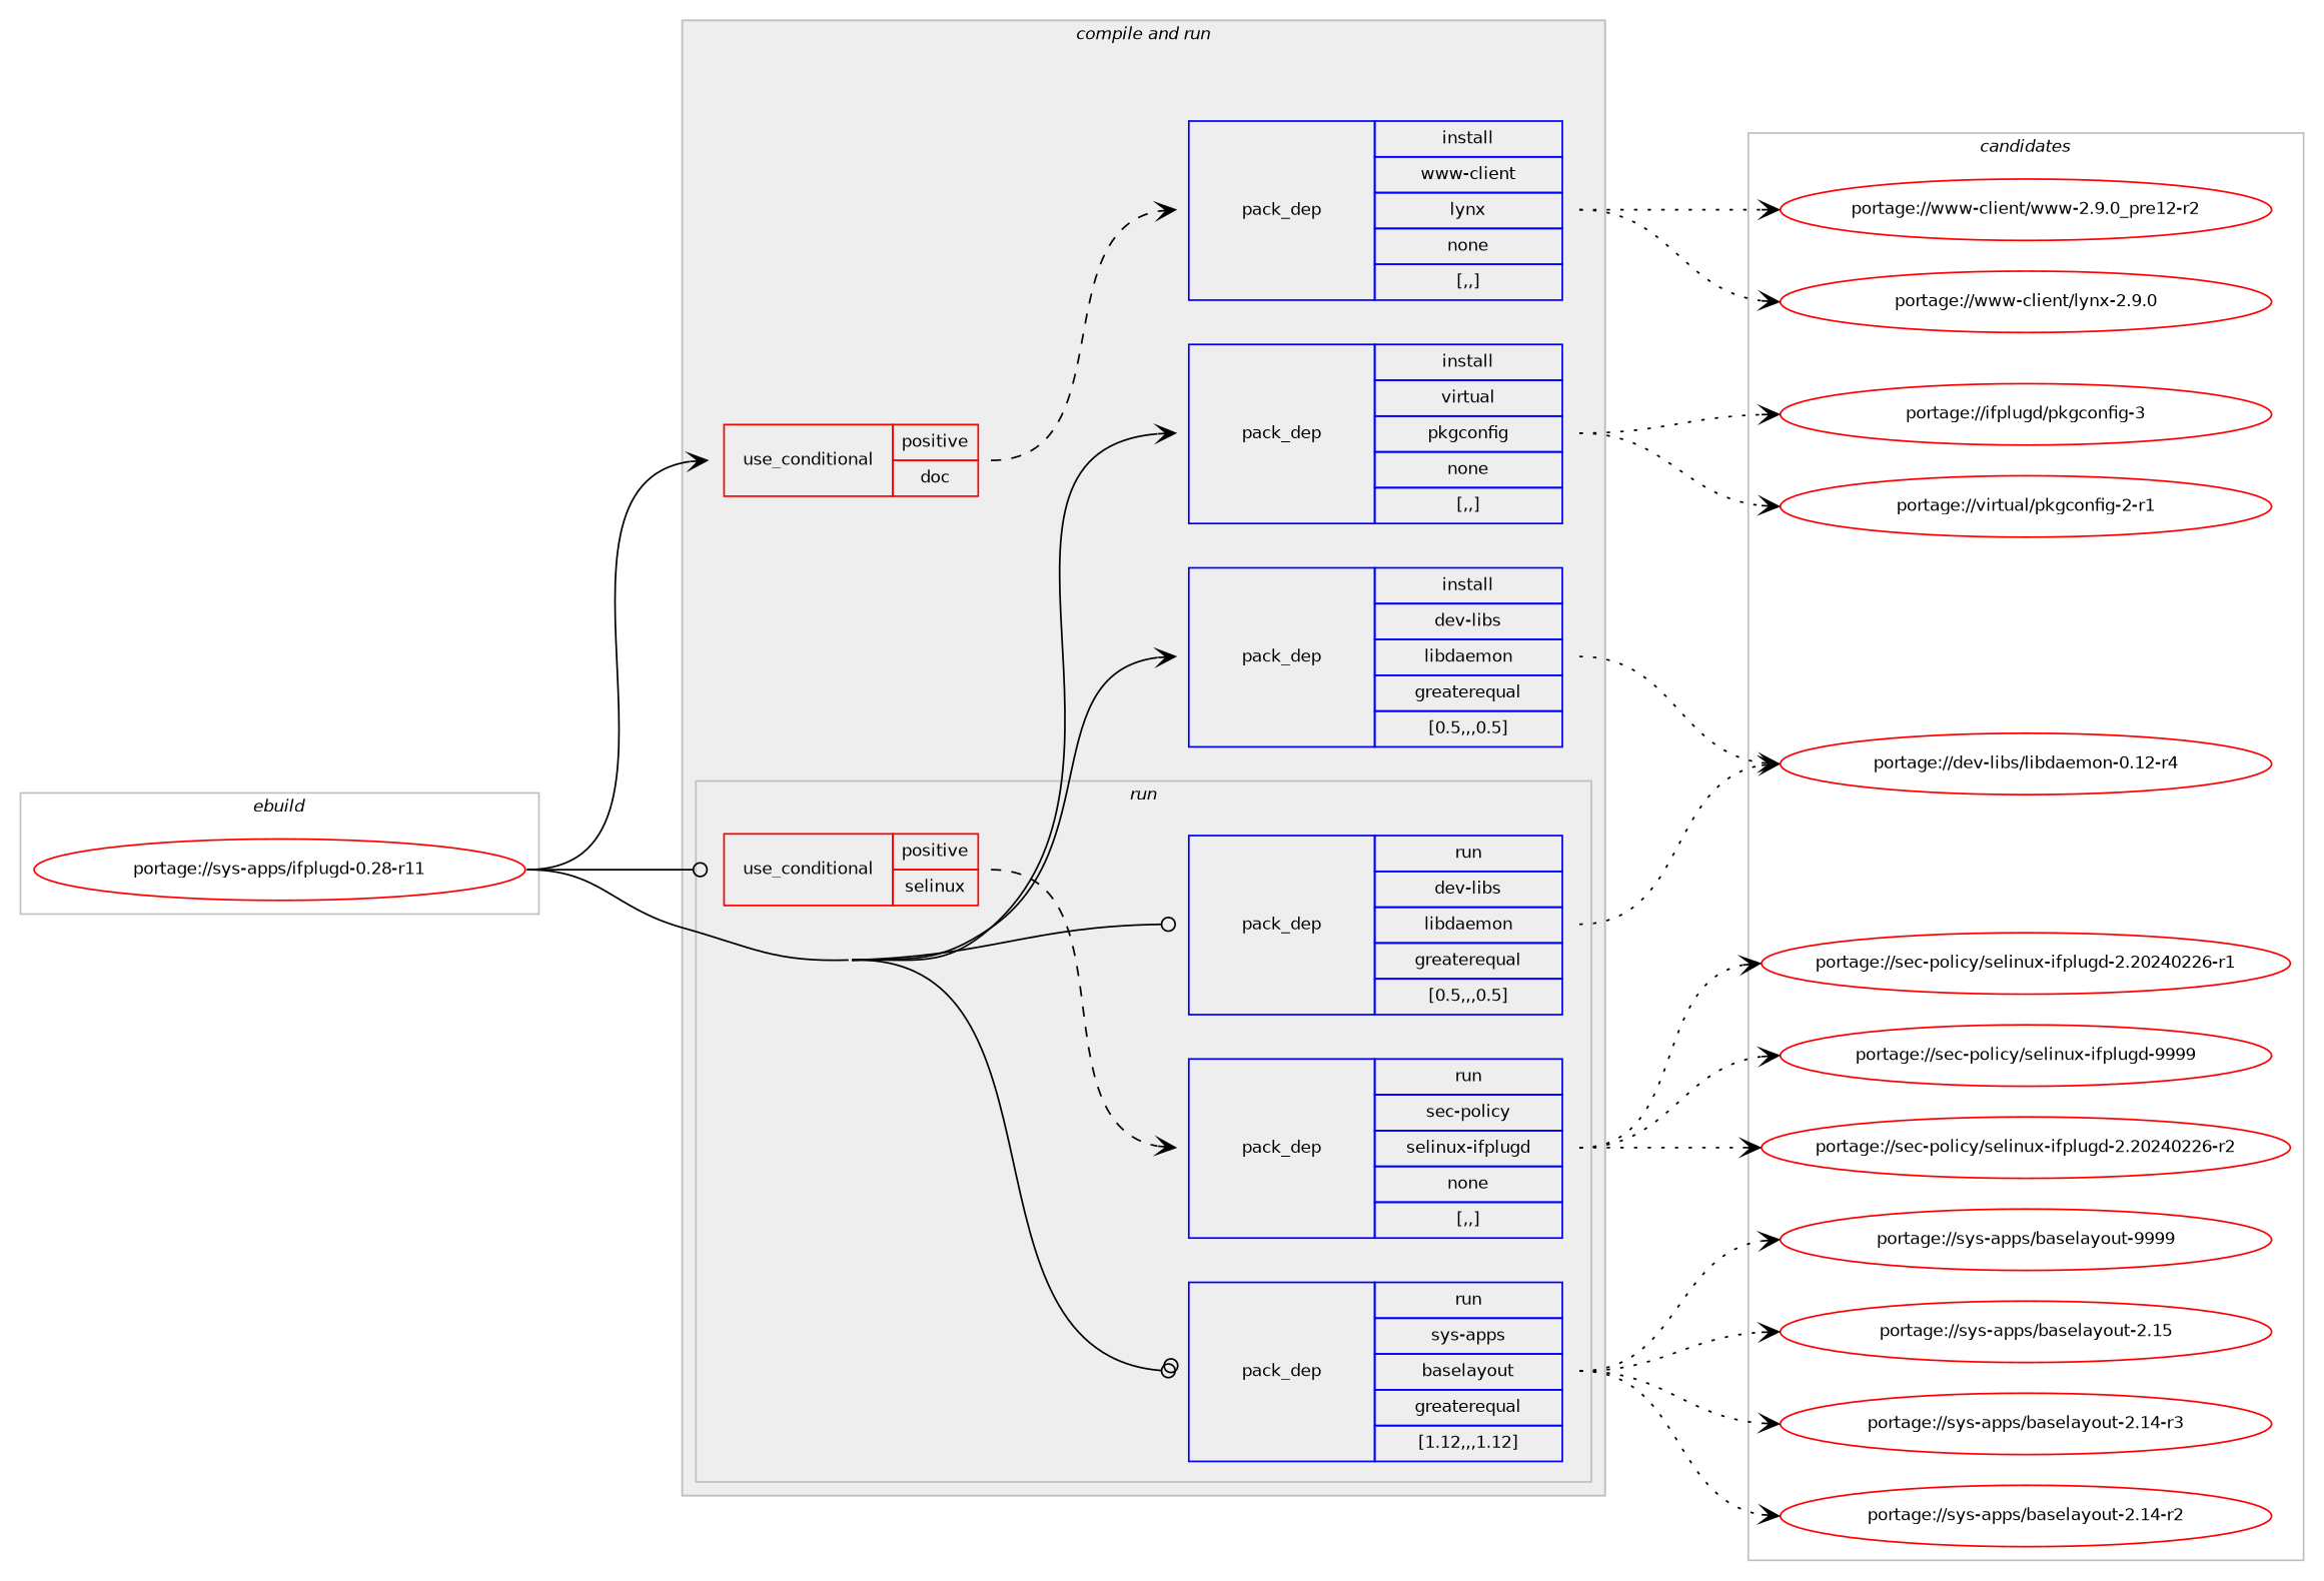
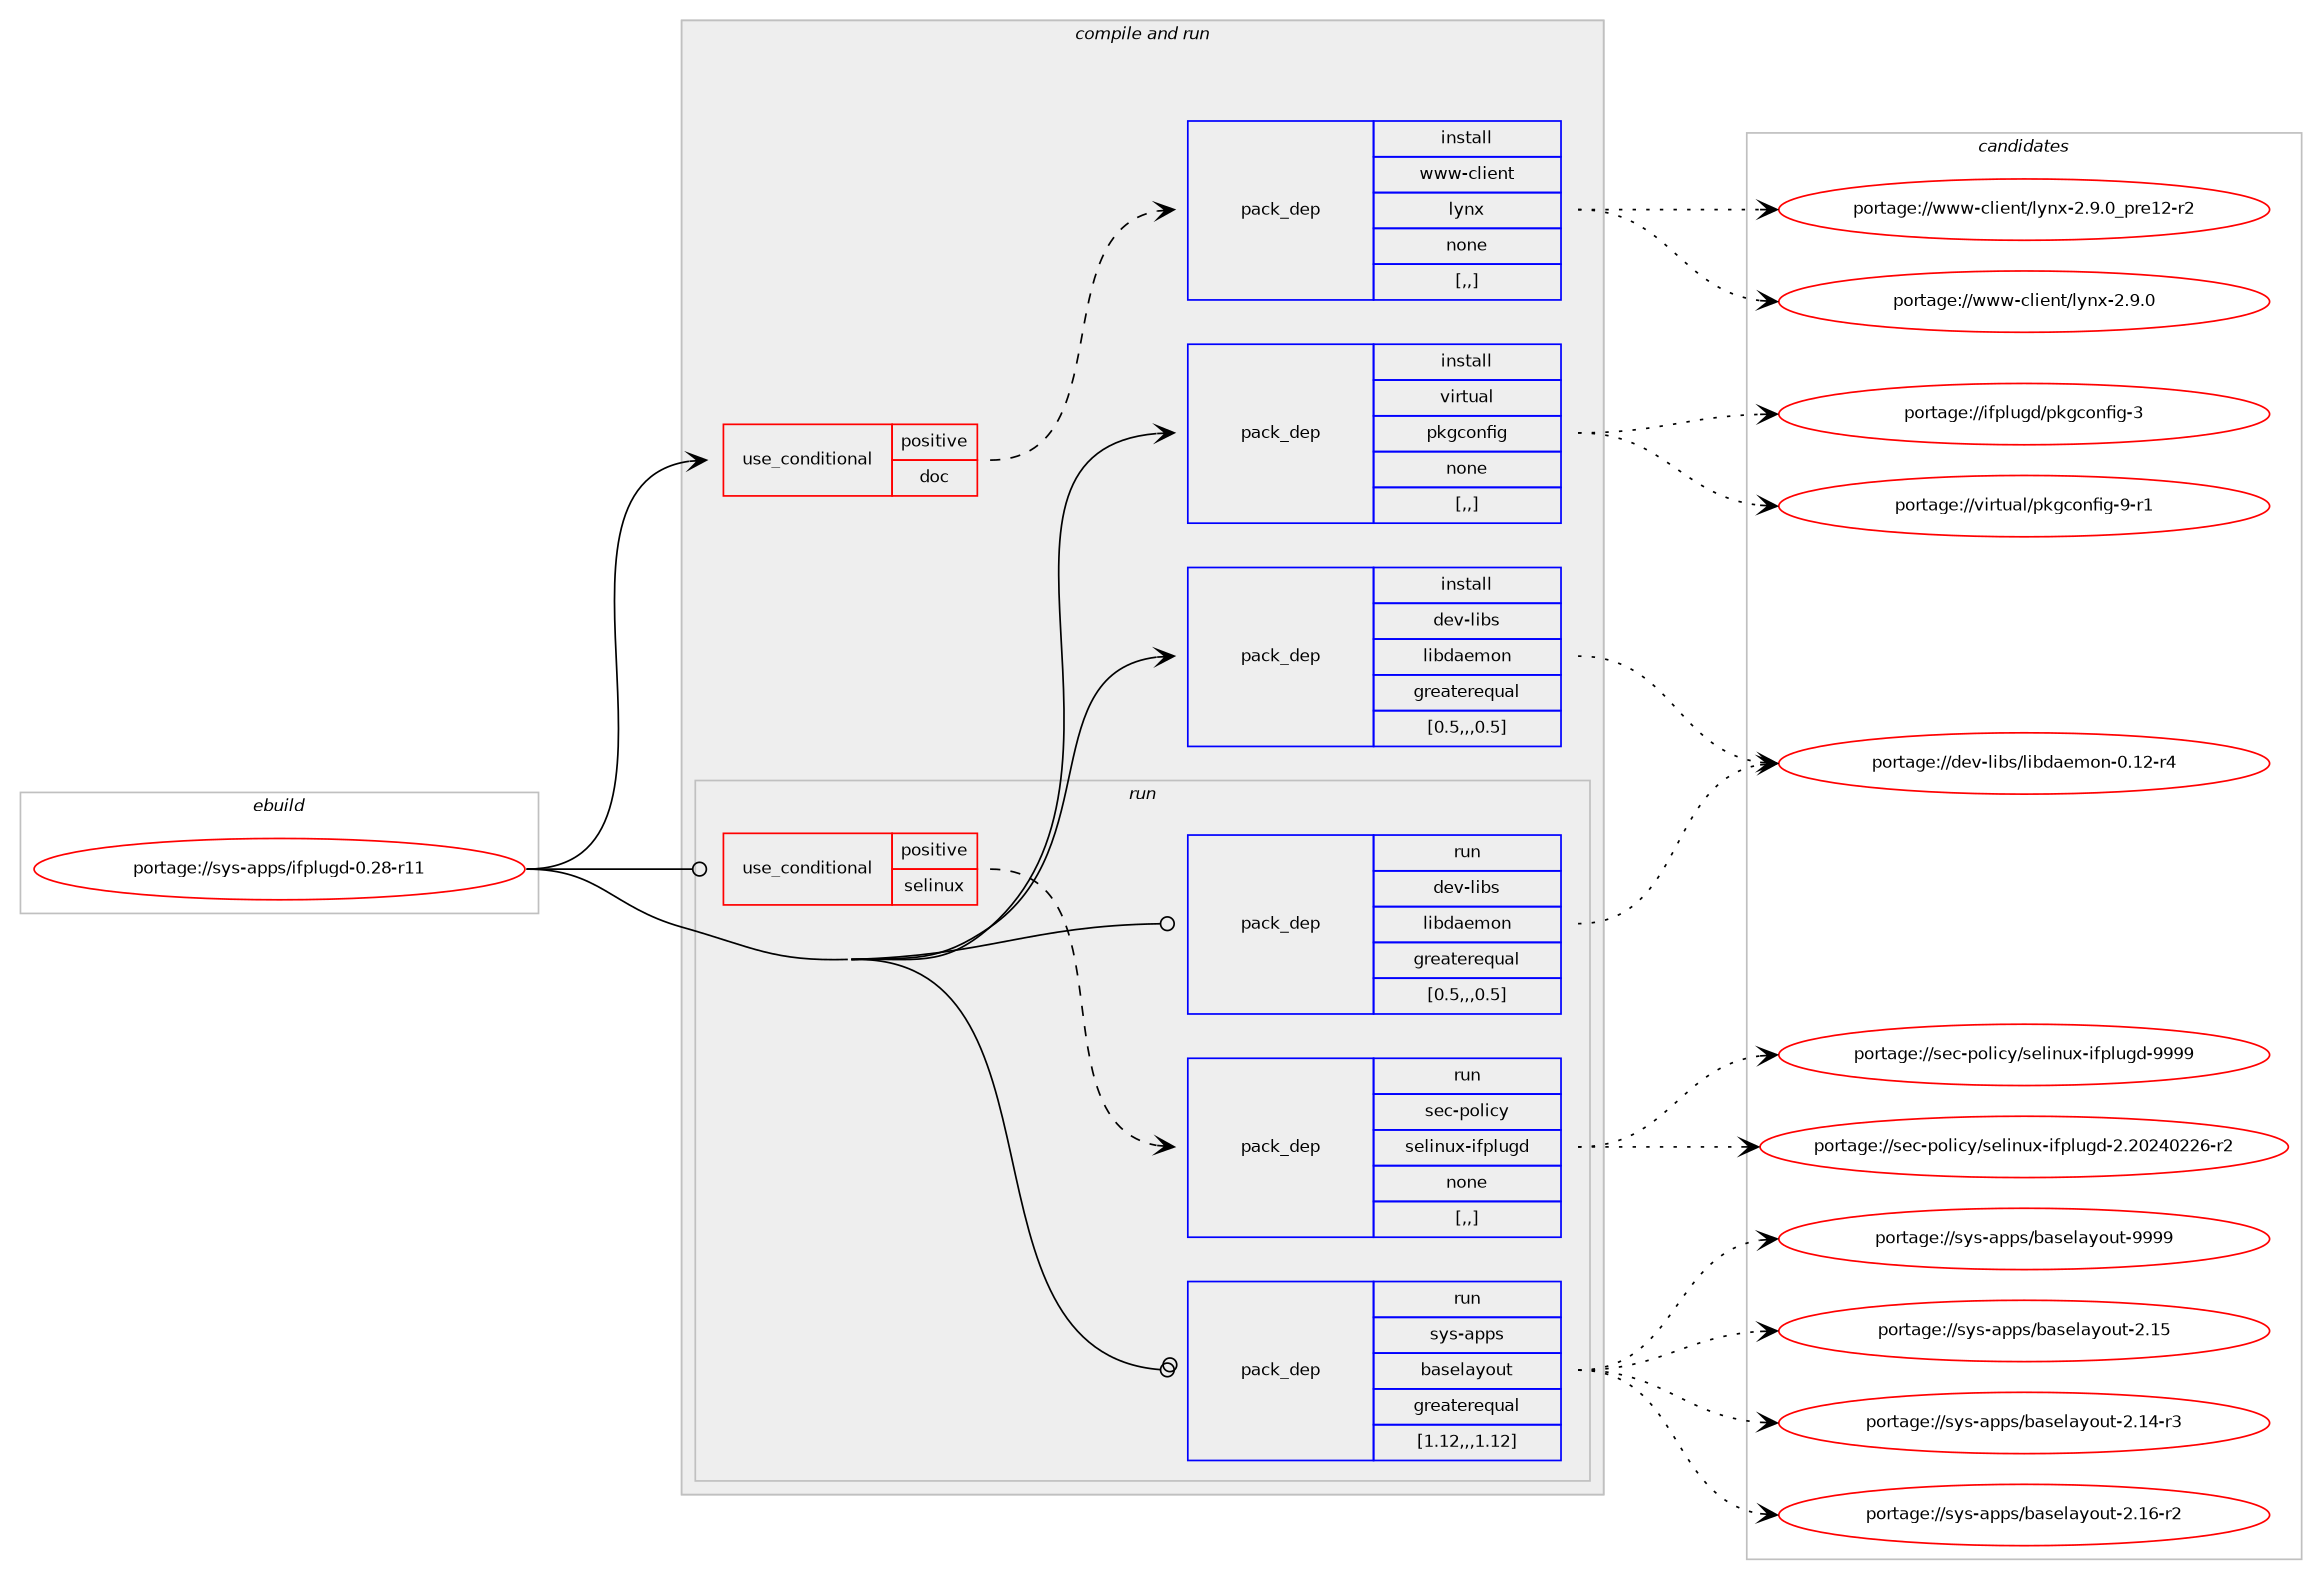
  digraph {
    compound=true
    concentrate=true
    fontname=Helvetica
    fontsize=10
    newrank=true
    rankdir=LR
    ranksep=1.5
    node [color=red fontname=Helvetica fontsize=10]
    edge [arrowhead=vee headport=w style=dotted tailport=e weight=100]
    n1 [label="portage://sys-apps/ifplugd-0.28-r11" width=4]
    n2 [color=blue label=<<TABLE BORDER="0" CELLBORDER="1" CELLSPACING="0" CELLPADDING="4" WIDTH="220"><TR><TD ROWSPAN="6" CELLPADDING="30">pack_dep</TD></TR><TR><TD WIDTH="110">install</TD></TR><TR><TD>www-client</TD></TR><TR><TD>lynx</TD></TR><TR><TD>none</TD></TR><TR><TD>[,,]</TD></TR></TABLE>> shape=none]
    n3 [label=<<TABLE BORDER="0" CELLBORDER="1" CELLSPACING="0" CELLPADDING="4"><TR><TD ROWSPAN="3" CELLPADDING="10">use_conditional</TD></TR><TR><TD>positive</TD></TR><TR><TD>doc</TD></TR></TABLE>> shape=none]
    n4 [color=blue label=<<TABLE BORDER="0" CELLBORDER="1" CELLSPACING="0" CELLPADDING="4" WIDTH="220"><TR><TD ROWSPAN="6" CELLPADDING="30">pack_dep</TD></TR><TR><TD WIDTH="110">install</TD></TR><TR><TD>dev-libs</TD></TR><TR><TD>libdaemon</TD></TR><TR><TD>greaterequal</TD></TR><TR><TD>[0.5,,,0.5]</TD></TR></TABLE>> shape=none]
    n5 [color=blue label=<<TABLE BORDER="0" CELLBORDER="1" CELLSPACING="0" CELLPADDING="4" WIDTH="220"><TR><TD ROWSPAN="6" CELLPADDING="30">pack_dep</TD></TR><TR><TD WIDTH="110">install</TD></TR><TR><TD>virtual</TD></TR><TR><TD>pkgconfig</TD></TR><TR><TD>none</TD></TR><TR><TD>[,,]</TD></TR></TABLE>> shape=none]
    n6 [color=blue label=<<TABLE BORDER="0" CELLBORDER="1" CELLSPACING="0" CELLPADDING="4" WIDTH="220"><TR><TD ROWSPAN="6" CELLPADDING="30">pack_dep</TD></TR><TR><TD WIDTH="110">run</TD></TR><TR><TD>sec-policy</TD></TR><TR><TD>selinux-ifplugd</TD></TR><TR><TD>none</TD></TR><TR><TD>[,,]</TD></TR></TABLE>> shape=none]
    n7 [label=<<TABLE BORDER="0" CELLBORDER="1" CELLSPACING="0" CELLPADDING="4"><TR><TD ROWSPAN="3" CELLPADDING="10">use_conditional</TD></TR><TR><TD>positive</TD></TR><TR><TD>selinux</TD></TR></TABLE>> shape=none]
    n8 [color=blue label=<<TABLE BORDER="0" CELLBORDER="1" CELLSPACING="0" CELLPADDING="4" WIDTH="220"><TR><TD ROWSPAN="6" CELLPADDING="30">pack_dep</TD></TR><TR><TD WIDTH="110">run</TD></TR><TR><TD>dev-libs</TD></TR><TR><TD>libdaemon</TD></TR><TR><TD>greaterequal</TD></TR><TR><TD>[0.5,,,0.5]</TD></TR></TABLE>> shape=none]
    n9 [color=blue label=<<TABLE BORDER="0" CELLBORDER="1" CELLSPACING="0" CELLPADDING="4" WIDTH="220"><TR><TD ROWSPAN="6" CELLPADDING="30">pack_dep</TD></TR><TR><TD WIDTH="110">run</TD></TR><TR><TD>sys-apps</TD></TR><TR><TD>baselayout</TD></TR><TR><TD>greaterequal</TD></TR><TR><TD>[1.12,,,1.12]</TD></TR></TABLE>> shape=none]
-   n10 [label="portage://www-client/www-2.9.0_pre12-r2" width=4]
+   n10 [label="portage://www-client/lynx-2.9.0_pre12-r2" width=4]
    n11 [label="portage://www-client/lynx-2.9.0" width=4]
    n12 [label="portage://dev-libs/libdaemon-0.12-r4" width=4]
    n13 [label="portage://ifplugd/pkgconfig-3" width=4]
-   n14 [label="portage://virtual/pkgconfig-2-r1" width=4]
+   n14 [label="portage://virtual/pkgconfig-9-r1" width=4]
    n15 [label="portage://sec-policy/selinux-ifplugd-9999" width=4]
    n16 [label="portage://sec-policy/selinux-ifplugd-2.20240226-r2" width=4]
-   n17 [label="portage://sec-policy/selinux-ifplugd-2.20240226-r1" width=4]
    n18 [label="portage://sys-apps/baselayout-9999" width=4]
    n19 [label="portage://sys-apps/baselayout-2.15" width=4]
    n20 [label="portage://sys-apps/baselayout-2.14-r3" width=4]
-   n21 [label="portage://sys-apps/baselayout-2.14-r2" width=4]
+   n21 [label="portage://sys-apps/baselayout-2.16-r2" width=4]
    subgraph cluster_1 {
      color=gray
      label=<<i>ebuild</i>>
      n1
    }
    subgraph cluster_2 {
      color=gray
      label=<<i>dependencies</i>>
      subgraph cluster_3 {
        color=gray
        fillcolor="#eeeeee"
        label=<<i>compile</i>>
        style=filled
        subgraph sub_4 {
          color=gray
          fillcolor="#eeeeee"
          label=<<i>compile</i>>
          style=filled
          n3
          subgraph sub_5 {
            color=gray
            fillcolor="#eeeeee"
            label=<<i>compile</i>>
            style=filled
            n2
          }
        }
        subgraph sub_6 {
          color=gray
          fillcolor="#eeeeee"
          label=<<i>compile</i>>
          style=filled
          n4
        }
        subgraph sub_7 {
          color=gray
          fillcolor="#eeeeee"
          label=<<i>compile</i>>
          style=filled
          n5
        }
      }
      subgraph cluster_8 {
        color=gray
        fillcolor="#eeeeee"
        label=<<i>compile and run</i>>
        style=filled
      }
      subgraph cluster_9 {
        color=gray
        fillcolor="#eeeeee"
        label=<<i>run</i>>
        style=filled
        subgraph sub_10 {
          color=gray
          fillcolor="#eeeeee"
          label=<<i>run</i>>
          style=filled
          n7
          subgraph sub_11 {
            color=gray
            fillcolor="#eeeeee"
            label=<<i>run</i>>
            style=filled
            n6
          }
        }
        subgraph sub_12 {
          color=gray
          fillcolor="#eeeeee"
          label=<<i>run</i>>
          style=filled
          n8
        }
        subgraph sub_13 {
          color=gray
          fillcolor="#eeeeee"
          label=<<i>run</i>>
          style=filled
          n9
        }
      }
    }
    subgraph cluster_14 {
      color=gray
      label=<<i>candidates</i>>
      rank=same
      subgraph sub_15 {
        color=black
        label=<<i>candidates</i>>
        nodesep=1
        rank=same
        n10
        n11
      }
      subgraph sub_16 {
        color=black
        label=<<i>candidates</i>>
        nodesep=1
        rank=same
        n12
      }
      subgraph sub_17 {
        color=black
        label=<<i>candidates</i>>
        nodesep=1
        rank=same
        n13
        n14
      }
      subgraph sub_18 {
        color=black
        label=<<i>candidates</i>>
        nodesep=1
        rank=same
        n15
        n16
-       n17
      }
      subgraph sub_19 {
        color=black
        label=<<i>candidates</i>>
        nodesep=1
        rank=same
        n12
      }
      subgraph sub_20 {
        color=black
        label=<<i>candidates</i>>
        nodesep=1
        rank=same
        n18
        n19
        n20
        n21
      }
    }
    n1 -> n3 [style=solid weight=20]
    n1 -> n4 [style=solid weight=20]
    n1 -> n5 [style=solid weight=20]
    n1 -> n7 [arrowhead=odot style=solid weight=20]
    n1 -> n8 [arrowhead=odot style=solid weight=20]
    n1 -> n9 [arrowhead=odot style=solid weight=20]
    n2 -> n10
    n2 -> n11
    n3 -> n2 [style=dashed weight=20]
    n4 -> n12
    n5 -> n13
    n5 -> n14
    n6 -> n15
    n6 -> n16
-   n6 -> n17
    n7 -> n6 [style=dashed weight=20]
    n8 -> n12
    n9 -> n18
    n9 -> n19
    n9 -> n20
    n9 -> n21
  }
